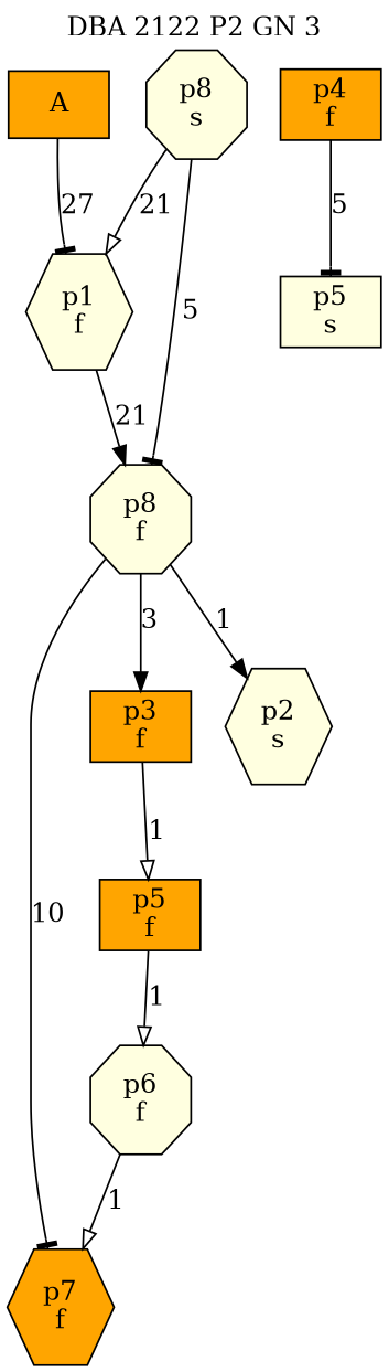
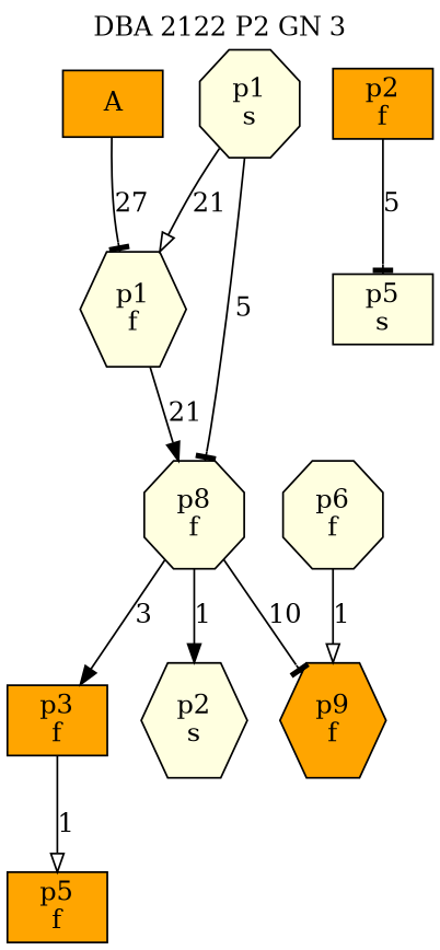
  digraph {
    label=" DBA 2122 P2 GN 3 "
    labelloc=tl
    rankdir=TB
    node [fillcolor=lightyellow shape=box style=filled]
    edge [arrowhead=tee]
    n1 [fillcolor=orange label=A]
    n2 [label="p1\nf" shape=hexagon]
    n3 [label="p8\nf" shape=octagon]
-   n4 [label="p8\ns" shape=octagon]
-   n5 [fillcolor=orange label="p7\nf" shape=hexagon]
+   n4 [label="p1\ns" shape=octagon]
+   n5 [fillcolor=orange label="p9\nf" shape=hexagon]
    n6 [fillcolor=orange label="p3\nf"]
    n7 [label="p2\ns" shape=hexagon]
    n8 [fillcolor=orange label="p5\nf"]
    n9 [label="p6\nf" shape=octagon]
-   n10 [fillcolor=orange label="p4\nf"]
+   n10 [fillcolor=orange label="p2\nf"]
    n11 [label="p5\ns"]
    n1 -> n2 [label=27]
    n2 -> n3 [arrowhead=normal label=21]
    n3 -> n5 [label=10]
    n3 -> n6 [arrowhead=normal label=3]
    n3 -> n7 [arrowhead=normal label=1]
    n4 -> n2 [arrowhead=onormal label=21]
    n4 -> n3 [label=5]
    n6 -> n8 [arrowhead=onormal label=1]
-   n8 -> n9 [arrowhead=onormal label=1]
    n9 -> n5 [arrowhead=onormal label=1]
    n10 -> n11 [label=5]
  }
